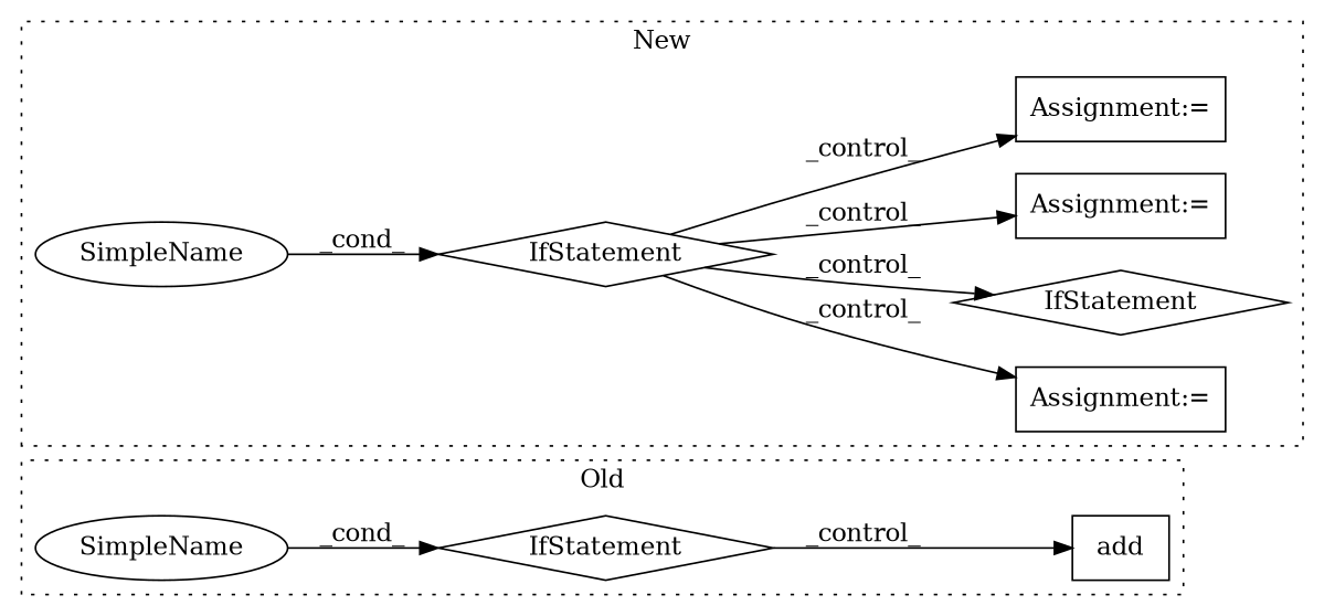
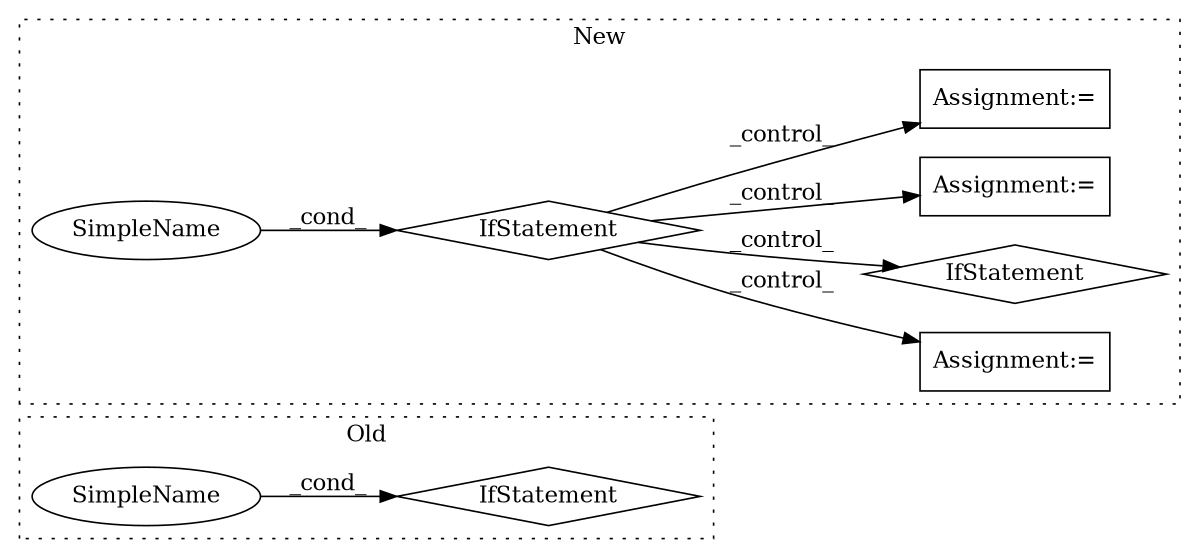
  digraph {
    rankdir=LR
    node [a=25 l=1 shape=box]
-   n1 [a=32 l="4,1" label=add s="6723,6737"]
    n2 [l=40 label=IfStatement s=6802 shape=diamond]
    n3 [a=42 l=5 label=SimpleName s=6837 shape=ellipse]
    n4 [l="4,2" label=IfStatement s="6698,6762" shape=diamond]
    n5 [a=7 label="Assignment:=" s=7063]
    n6 [a=42 label=SimpleName shape=ellipse l=""]
    n7 [l="4,2" label=IfStatement s="7106,7135" shape=diamond]
    n8 [a=7 label="Assignment:=" s=6838]
    n9 [a=7 label="Assignment:=" s=6786]
    subgraph cluster_1 {
      label=Old
      style=dotted
-     n1
      n2
      n3
    }
    subgraph cluster_2 {
      label=New
      style=dotted
      n4
      n5
      n6
      n7
      n8
      n9
    }
-   n2 -> n1 [label=_control_]
    n3 -> n2 [label=_cond_]
    n4 -> n5 [label=_control_]
    n4 -> n7 [label=_control_]
    n4 -> n8 [label=_control_]
    n4 -> n9 [label=_control_]
    n6 -> n4 [label=_cond_]
  }
